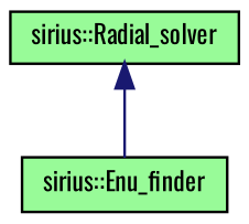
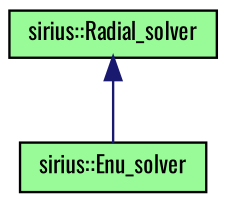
  digraph {
    fontname=Oswald
    node [color=black fillcolor=palegreen fontname=Oswald fontsize=10 shape=record style=filled]
-   n1 [fontcolor=black height=0.2 label="sirius::Enu_finder" width=0.4]
+   n1 [fontcolor=black height=0.2 label="sirius::Enu_solver" width=0.4]
    n2 [height=0.2 label="sirius::Radial_solver" width=0.4]
    n2 -> n1 [color=midnightblue dir=back fontname=Oswald fontsize=10 labelfontname=Helvetica labelfontsize=10 style=solid]
  }
